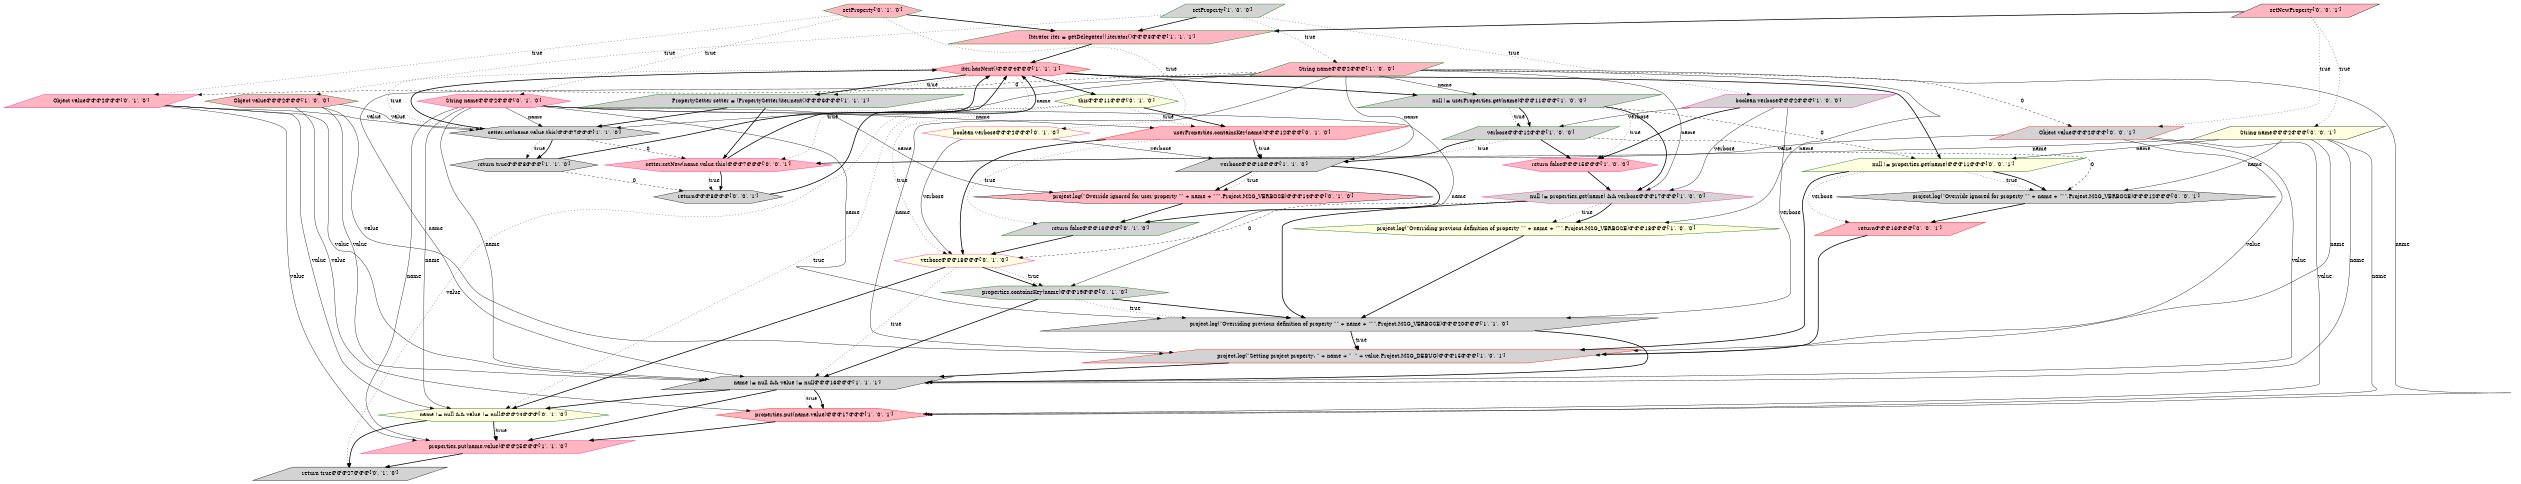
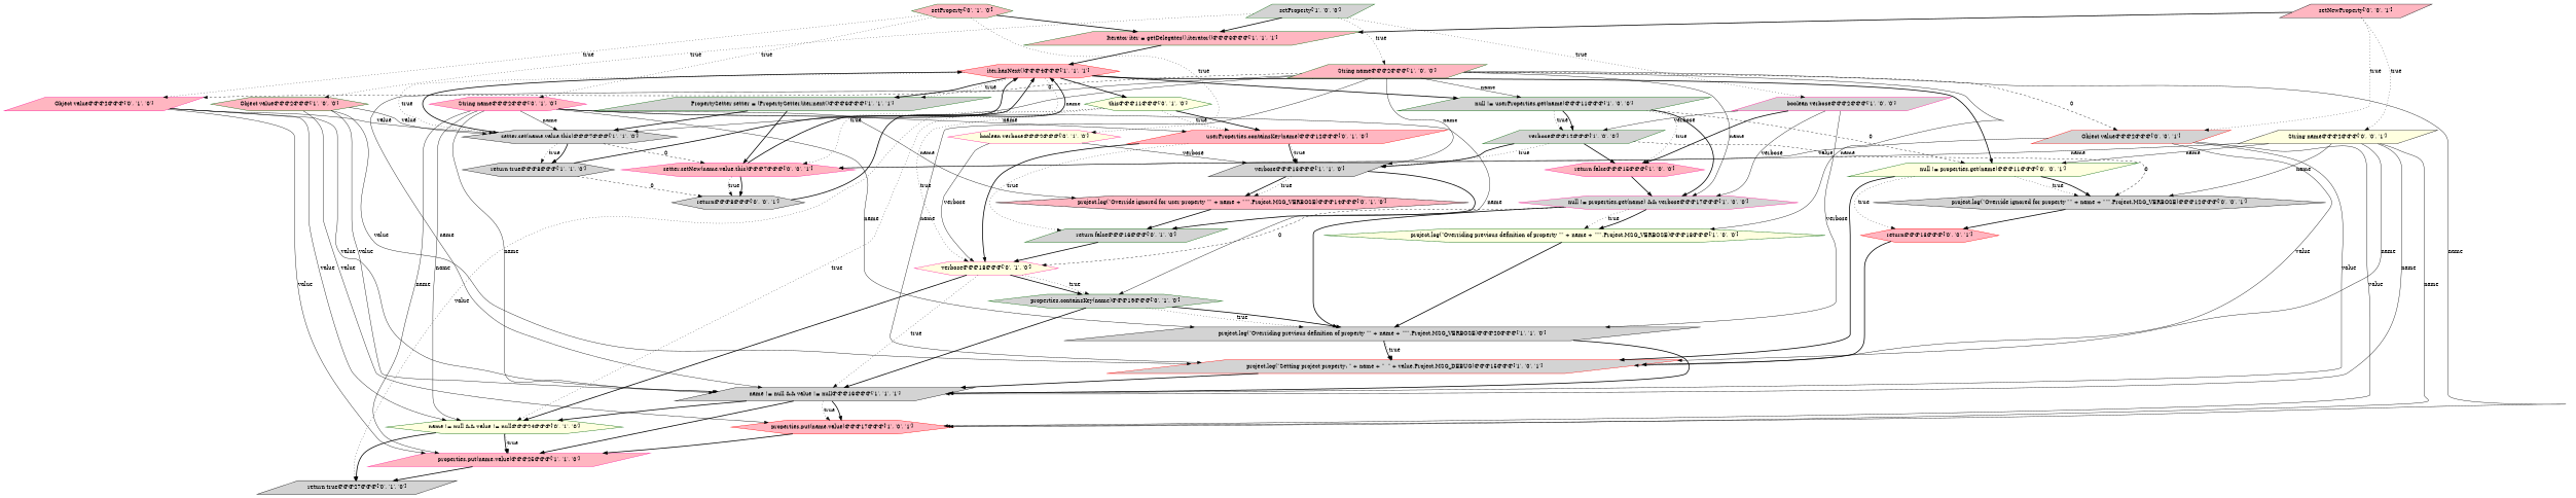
  digraph {
    node [color=darkgreen fillcolor=lightgrey shape=hexagon style=filled]
    edge [style=bold]
    n1 [color=red fillcolor=lightpink label="iter.hasNext()@@@4@@@['1', '1', '1']"]
    n2 [label="PropertySetter setter = (PropertySetter)iter.next()@@@6@@@['1', '1', '1']" shape=parallelogram]
    n3 [fillcolor=lightyellow label="this@@@11@@@['0', '1', '0']"]
    n4 [label="null != userProperties.get(name)@@@11@@@['1', '0', '0']" shape=parallelogram]
    n5 [fillcolor=lightyellow label="null != properties.get(name)@@@11@@@['0', '0', '1']" shape=parallelogram]
    n6 [color=deeppink fillcolor=lightpink label="setter.setNew(name,value,this)@@@7@@@['0', '0', '1']"]
    n7 [color=black label="setter.set(name,value,this)@@@7@@@['1', '1', '0']"]
    n8 [fillcolor=lightyellow label="name != null && value != null@@@24@@@['0', '1', '0']"]
    n9 [color=black label="return true@@@27@@@['0', '1', '0']" shape=parallelogram]
    n10 [color=deeppink fillcolor=lightyellow label="verbose@@@18@@@['0', '1', '0']"]
    n11 [color=red fillcolor=lightpink label="userProperties.containsKey(name)@@@12@@@['0', '1', '0']" shape=parallelogram]
    n12 [label="verbose@@@12@@@['1', '0', '0']" shape=parallelogram]
    n13 [color=deeppink fillcolor=lightpink label="return false@@@15@@@['1', '0', '0']"]
    n14 [color=deeppink label="null != properties.get(name) && verbose@@@17@@@['1', '0', '0']"]
    n15 [color=black label="project.log(\"Override ignored for property \"\" + name + \"\"\",Project.MSG_VERBOSE)@@@12@@@['0', '0', '1']"]
    n16 [color=red label="project.log(\"Setting project property: \" + name + \"  \" + value,Project.MSG_DEBUG)@@@15@@@['1', '0', '1']" shape=parallelogram]
-   n17 [color=red fillcolor=lightpink label="return@@@13@@@['0', '0', '1']" shape=parallelogram]
+   n17 [color=red fillcolor=lightpink label="return@@@13@@@['0', '0', '1']"]
    n18 [color=black label="return@@@8@@@['0', '0', '1']"]
    n19 [color=black label="return true@@@8@@@['1', '1', '0']"]
    n20 [color=deeppink fillcolor=lightpink label="properties.put(name,value)@@@25@@@['1', '1', '0']" shape=parallelogram]
    n21 [color=black label="verbose@@@13@@@['1', '1', '0']" shape=parallelogram]
    n22 [label="return false@@@16@@@['0', '1', '0']" shape=parallelogram]
    n23 [color=black fillcolor=lightpink label="project.log(\"Override ignored for user property \"\" + name + \"\"\",Project.MSG_VERBOSE)@@@14@@@['0', '1', '0']"]
    n24 [color=deeppink fillcolor=lightpink label="Object value@@@2@@@['0', '1', '0']" shape=parallelogram]
    n25 [color=black label="name != null && value != null@@@16@@@['1', '1', '1']" shape=parallelogram]
    n26 [color=red fillcolor=lightpink label="properties.put(name,value)@@@17@@@['1', '0', '1']"]
    n27 [label="properties.containsKey(name)@@@19@@@['0', '1', '0']"]
    n28 [label="setProperty['1', '0', '0']" shape=parallelogram]
    n29 [fillcolor=lightpink label="Object value@@@2@@@['1', '0', '0']"]
    n30 [fillcolor=lightpink label="String name@@@2@@@['1', '0', '0']" shape=parallelogram]
    n31 [color=deeppink label="boolean verbose@@@2@@@['1', '0', '0']" shape=parallelogram]
    n32 [fillcolor=lightpink label="Iterator iter = getDelegates().iterator()@@@3@@@['1', '1', '1']" shape=parallelogram]
    n33 [color=red label="Object value@@@2@@@['0', '0', '1']" shape=parallelogram]
    n34 [fillcolor=lightyellow label="project.log(\"Overriding previous definition of property \"\" + name + \"\"\",Project.MSG_VERBOSE)@@@18@@@['1', '0', '0']"]
    n35 [color=black label="project.log(\"Overriding previous definition of property \"\" + name + \"\"\",Project.MSG_VERBOSE)@@@20@@@['1', '1', '0']" shape=parallelogram]
    n36 [color=black fillcolor=lightpink label="setNewProperty['0', '0', '1']" shape=parallelogram]
    n37 [color=black fillcolor=lightyellow label="String name@@@2@@@['0', '0', '1']" shape=parallelogram]
    n38 [color=deeppink fillcolor=lightyellow label="boolean verbose@@@2@@@['0', '1', '0']"]
    n39 [color=deeppink fillcolor=lightpink label="String name@@@2@@@['0', '1', '0']"]
    n40 [fillcolor=lightpink label="setProperty['0', '1', '0']"]
    n1 -> n2
    n1 -> n2 [label=true style=dotted]
    n1 -> n3
    n1 -> n4
    n1 -> n5
    n1 -> n6 [label=true style=dotted]
    n1 -> n7 [label=true style=dotted]
    n2 -> n6
    n2 -> n7
    n3 -> n8 [label=true style=dotted]
    n3 -> n9 [label=value style=dotted]
    n3 -> n10 [label=true style=dotted]
    n3 -> n11
    n3 -> n11 [label=true style=dotted]
    n4 -> n5 [label=0 style=dashed]
    n4 -> n12 [label=true style=dotted]
    n4 -> n12
    n4 -> n13 [label=true style=dotted]
    n4 -> n14
    n5 -> n15 [label=true style=dotted]
    n5 -> n15
    n5 -> n16
-   n5 -> n17 [label=verbose style=dotted]
+   n5 -> n17 [label=true style=dotted]
    n6 -> n1
    n6 -> n18
    n6 -> n18 [label=true style=dotted]
    n7 -> n1
    n7 -> n6 [label=0 style=dashed]
    n7 -> n19 [label=true style=dotted]
    n7 -> n19
    n8 -> n9
    n8 -> n20 [label=true style=dotted]
    n8 -> n20
    n10 -> n8
    n10 -> n25 [label=true style=dotted]
    n10 -> n27
    n10 -> n27 [label=true style=dotted]
    n11 -> n10
    n11 -> n21 [label=true style=dotted]
    n11 -> n21
    n11 -> n22 [label=true style=dotted]
    n12 -> n13
    n12 -> n15 [label=0 style=dashed]
    n12 -> n21 [label=true style=dotted]
    n12 -> n21
    n13 -> n14
    n14 -> n10 [label=0 style=dashed]
    n14 -> n34 [label=true style=dotted]
    n14 -> n34
    n14 -> n35
    n15 -> n17
    n16 -> n25
    n17 -> n16
    n18 -> n1
    n19 -> n1
    n19 -> n18 [label=0 style=dashed]
    n20 -> n9
    n21 -> n22
    n21 -> n23
    n21 -> n23 [label=true style=dotted]
    n22 -> n10
    n23 -> n22
    n24 -> n7 [label=value style=solid]
    n24 -> n8 [label=value style=solid]
    n24 -> n20 [label=value style=solid]
    n24 -> n25 [label=value style=solid]
    n25 -> n8
    n25 -> n20
    n25 -> n26
    n25 -> n26 [label=true style=dotted]
    n26 -> n20
    n27 -> n25
    n27 -> n35 [label=true style=dotted]
    n27 -> n35
    n28 -> n29 [label=true style=dotted]
    n28 -> n30 [label=true style=dotted]
    n28 -> n31 [label=true style=dotted]
    n28 -> n32
    n29 -> n7 [label=value style=solid]
    n29 -> n16 [label=value style=solid]
    n29 -> n25 [label=value style=solid]
    n29 -> n26 [label=value style=solid]
    n30 -> n4 [label=name style=solid]
    n30 -> n7 [label=name style=solid]
    n30 -> n14 [label=name style=solid]
    n30 -> n16 [label=name style=solid]
    n30 -> n21 [label=name style=solid]
    n30 -> n24 [label=0 style=dashed]
    n30 -> n25 [label=name style=solid]
    n30 -> n26 [label=name style=solid]
    n30 -> n33 [label=0 style=dashed]
    n30 -> n34 [label=name style=solid]
    n31 -> n12 [label=verbose style=solid]
    n31 -> n13
    n31 -> n14 [label=verbose style=solid]
    n31 -> n35 [label=verbose style=solid]
    n32 -> n1
    n33 -> n6 [label=value style=solid]
    n33 -> n16 [label=value style=solid]
    n33 -> n25 [label=value style=solid]
    n33 -> n26 [label=value style=solid]
    n34 -> n35
    n35 -> n16
    n35 -> n16 [label=true style=dotted]
    n35 -> n25
    n36 -> n32
    n36 -> n33 [label=true style=dotted]
    n36 -> n37 [label=true style=dotted]
    n37 -> n5 [label=name style=solid]
    n37 -> n6 [label=name style=solid]
    n37 -> n15 [label=name style=solid]
    n37 -> n16 [label=name style=solid]
    n37 -> n25 [label=name style=solid]
    n37 -> n26 [label=name style=solid]
    n38 -> n10 [label=verbose style=solid]
    n38 -> n21 [label=verbose style=solid]
    n39 -> n7 [label=name style=solid]
    n39 -> n8 [label=name style=solid]
    n39 -> n11 [label=name style=solid]
    n39 -> n20 [label=name style=solid]
    n39 -> n23 [label=name style=solid]
    n39 -> n25 [label=name style=solid]
    n39 -> n27 [label=name style=solid]
    n39 -> n35 [label=name style=solid]
    n40 -> n24 [label=true style=dotted]
    n40 -> n32
    n40 -> n38 [label=true style=dotted]
    n40 -> n39 [label=true style=dotted]
  }
